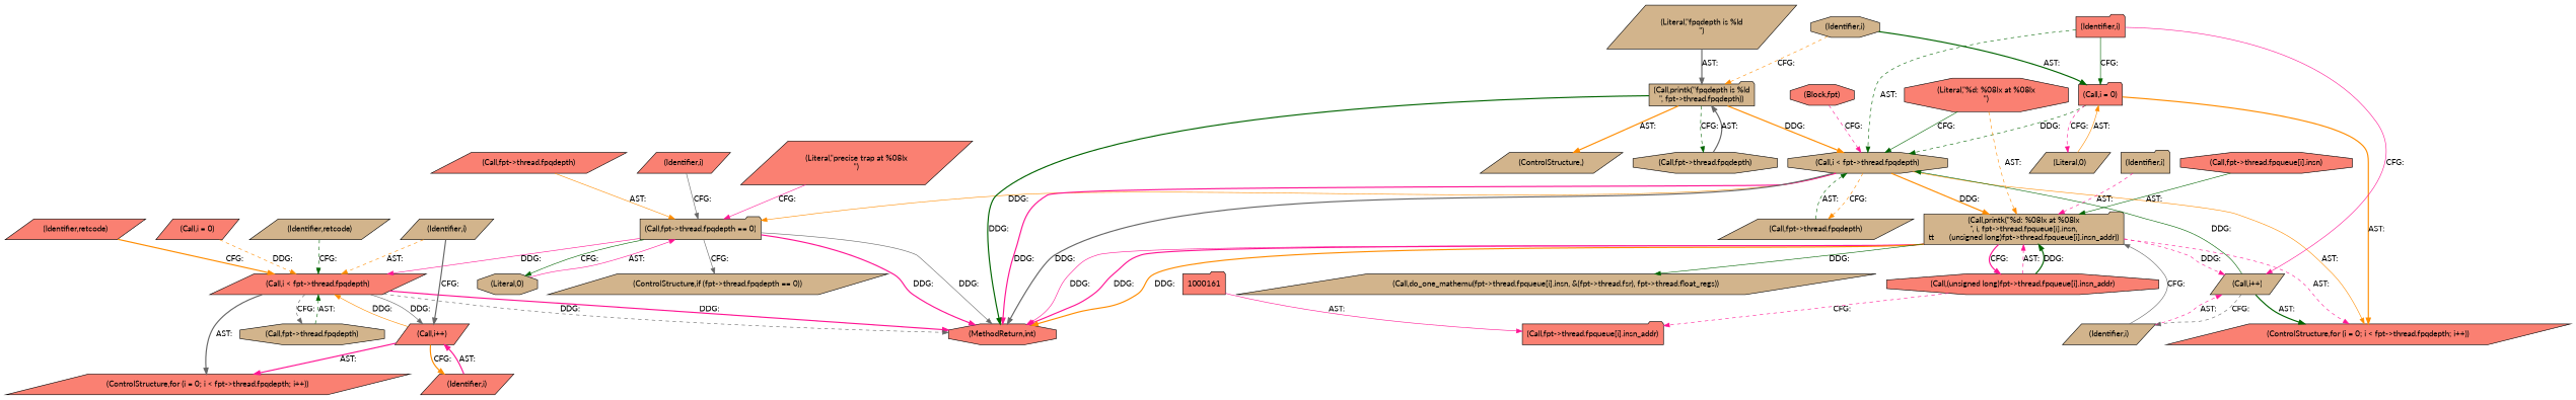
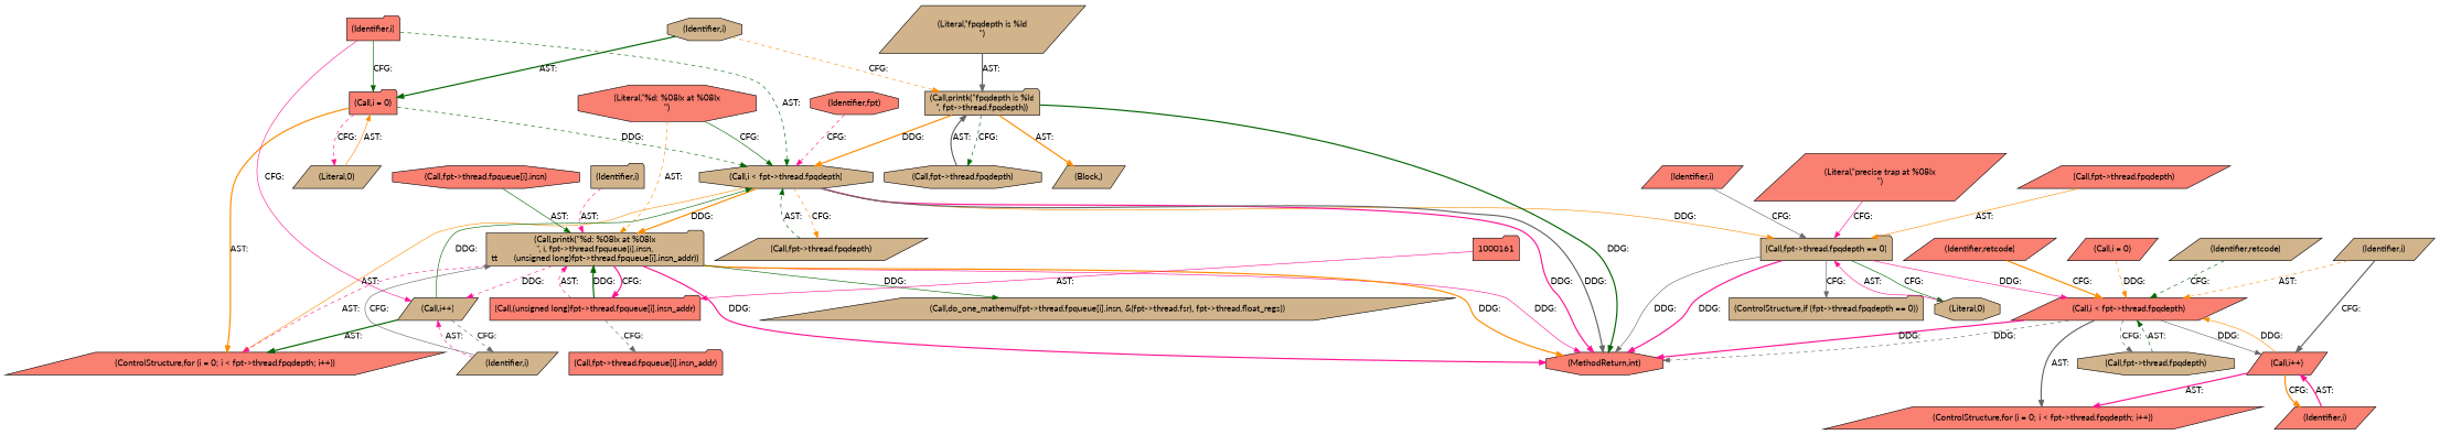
  digraph {
    fontname=Lato
    node [fillcolor=tan fontname=Lato shape=parallelogram style=filled]
    edge [color=deeppink fontname=Lato style=bold]
    n1 [label="(Call,fpt->thread.fpqdepth == 0)" shape=folder]
    n2 [fillcolor=salmon label="(Call,i < fpt->thread.fpqdepth)"]
    n3 [fillcolor=salmon label="(MethodReturn,int)" shape=octagon]
    n4 [label="(Literal,0)" shape=octagon]
-   n5 [label="(ControlStructure,if (fpt->thread.fpqdepth == 0))"]
+   n5 [label="(ControlStructure,if (fpt->thread.fpqdepth == 0))" shape=folder]
    n6 [fillcolor=salmon label="(Call,i++)"]
    n7 [label="(Call,fpt->thread.fpqdepth)" shape=octagon]
    n8 [fillcolor=salmon label="(ControlStructure,for (i = 0; i < fpt->thread.fpqdepth; i++))"]
    n9 [label="(Call,i < fpt->thread.fpqdepth)" shape=octagon]
    n10 [label="(Call,printk(\"%d: %08lx at %08lx\n\", i, fpt->thread.fpqueue[i].insn,\n\t\t       (unsigned long)fpt->thread.fpqueue[i].insn_addr))" shape=folder]
    n11 [fillcolor=salmon label="(ControlStructure,for (i = 0; i < fpt->thread.fpqdepth; i++))"]
    n12 [label="(Call,fpt->thread.fpqdepth)"]
    n13 [label="(Call,i++)"]
-   n14 [fillcolor=salmon label="(Call,(unsigned long)fpt->thread.fpqueue[i].insn_addr)" shape=octagon]
+   n14 [fillcolor=salmon label="(Call,(unsigned long)fpt->thread.fpqueue[i].insn_addr)" shape=folder]
    n15 [label="(Call,do_one_mathemu(fpt->thread.fpqueue[i].insn, &(fpt->thread.fsr), fpt->thread.float_regs))"]
    n16 [label="(Identifier,i)"]
    n17 [fillcolor=salmon label="(Call,fpt->thread.fpqueue[i].insn_addr)" shape=folder]
    n18 [fillcolor=salmon label="(Call,i = 0)" shape=folder]
    n19 [label="(Literal,0)"]
    n20 [label="(Call,printk(\"fpqdepth is %ld\n\", fpt->thread.fpqdepth))" shape=folder]
-   n21 [label="(ControlStructure,)"]
+   n21 [label="(Block,)"]
    n22 [label="(Call,fpt->thread.fpqdepth)" shape=octagon]
    n23 [fillcolor=salmon label="(Identifier,i)"]
    n24 [label="(Identifier,i)" shape=folder]
    n25 [label="(Literal,\"fpqdepth is %ld\n\")"]
    n26 [label="(Identifier,retcode)"]
-   n27 [fillcolor=salmon label="(Block,fpt)" shape=octagon]
+   n27 [fillcolor=salmon label="(Identifier,fpt)" shape=octagon]
    n28 [label="(Identifier,i)"]
    n29 [fillcolor=salmon label="(Identifier,i)"]
    n30 [fillcolor=salmon label="(Identifier,i)" shape=folder]
    n31 [fillcolor=salmon label="(Literal,\"precise trap at %08lx\n\")"]
    n32 [fillcolor=salmon label="(Identifier,retcode)"]
    n33 [fillcolor=salmon label="(Literal,\"%d: %08lx at %08lx\n\")" shape=octagon]
    n34 [fillcolor=salmon label="(Call,fpt->thread.fpqdepth)"]
    n35 [fillcolor=salmon label="(Call,fpt->thread.fpqueue[i].insn)" shape=octagon]
    n36 [fillcolor=salmon label="(Call,i = 0)"]
    n37 [label="(Identifier,i)" shape=octagon]
    1000161 [fillcolor=salmon shape=folder]
    n1 -> n2 [label="DDG: " style=solid]
    n1 -> n3 [color=gray40 label="DDG: " style=solid]
    n1 -> n3 [label="DDG: "]
    n1 -> n4 [color=darkgreen label="CFG: " style=solid]
    n1 -> n5 [color=gray40 label="CFG: " style=solid]
    n2 -> n3 [label="DDG: "]
    n2 -> n3 [color=gray40 label="DDG: " style=dashed]
    n2 -> n6 [color=gray40 label="DDG: " style=solid]
    n2 -> n7 [color=gray40 label="CFG: " style=dashed]
    n2 -> n8 [color=gray40 label="AST: "]
    n4 -> n1 [label="AST: " style=solid]
    n6 -> n2 [color=darkorange label="DDG: " style=solid]
    n6 -> n8 [label="AST: "]
    n6 -> n23 [color=darkorange label="CFG: "]
    n7 -> n2 [color=darkgreen label="AST: " style=dashed]
    n9 -> n1 [color=darkorange label="DDG: " style=solid]
    n9 -> n3 [label="DDG: "]
    n9 -> n3 [color=gray40 label="DDG: "]
    n9 -> n10 [color=darkorange label="DDG: "]
    n9 -> n11 [color=darkorange label="AST: " style=solid]
    n9 -> n12 [color=darkorange label="CFG: " style=dashed]
    n10 -> n3 [label="DDG: " style=solid]
    n10 -> n3 [label="DDG: "]
    n10 -> n3 [color=darkorange label="DDG: "]
    n10 -> n11 [label="AST: " style=dashed]
    n10 -> n13 [label="DDG: " style=dashed]
    n10 -> n14 [label="CFG: "]
    n10 -> n15 [color=darkgreen label="DDG: " style=solid]
    n12 -> n9 [color=darkgreen label="AST: " style=dashed]
    n13 -> n9 [color=darkgreen label="DDG: " style=solid]
    n13 -> n11 [color=darkgreen label="AST: "]
    n13 -> n16 [color=gray40 label="CFG: " style=dashed]
    n14 -> n10 [label="AST: " style=dashed]
    n14 -> n10 [color=darkgreen label="DDG: "]
-   n14 -> n17 [label="CFG: " style=dashed]
+   n14 -> n17 [color=gray40 label="CFG: " style=dashed]
    n16 -> n10 [color=gray40 label="CFG: " style=solid]
    n16 -> n13 [label="AST: " style=dashed]
    n18 -> n9 [color=darkgreen label="DDG: " style=dashed]
    n18 -> n11 [color=darkorange label="AST: "]
    n18 -> n19 [label="CFG: " style=dashed]
    n19 -> n18 [color=darkorange label="AST: " style=solid]
    n20 -> n3 [color=darkgreen label="DDG: "]
    n20 -> n9 [color=darkorange label="DDG: "]
    n20 -> n21 [color=darkorange label="AST: "]
    n20 -> n22 [color=darkgreen label="CFG: " style=dashed]
    n22 -> n20 [color=gray40 label="AST: "]
    n23 -> n6 [label="AST: "]
    n24 -> n10 [label="AST: " style=dashed]
    n25 -> n20 [color=gray40 label="AST: "]
    n26 -> n2 [color=darkgreen label="CFG: " style=dashed]
    n27 -> n9 [label="CFG: " style=dashed]
    n28 -> n2 [color=darkorange label="AST: " style=dashed]
    n28 -> n6 [color=gray40 label="CFG: "]
    n29 -> n1 [color=gray40 label="CFG: " style=solid]
    n30 -> n9 [color=darkgreen label="AST: " style=dashed]
    n30 -> n13 [label="CFG: " style=solid]
    n30 -> n18 [color=darkgreen label="CFG: " style=solid]
    n31 -> n1 [label="CFG: " style=solid]
    n32 -> n2 [color=darkorange label="CFG: "]
    n33 -> n9 [color=darkgreen label="CFG: " style=solid]
    n33 -> n10 [color=darkorange label="AST: " style=dashed]
    n34 -> n1 [color=darkorange label="AST: " style=solid]
    n35 -> n10 [color=darkgreen label="AST: " style=solid]
    n36 -> n2 [color=darkorange label="DDG: " style=dashed]
    n37 -> n18 [color=darkgreen label="AST: "]
    n37 -> n20 [color=darkorange label="CFG: " style=dashed]
-   1000161 -> n17 [label="AST: " style=solid]
+   1000161 -> n14 [label="AST: " style=solid]
  }
